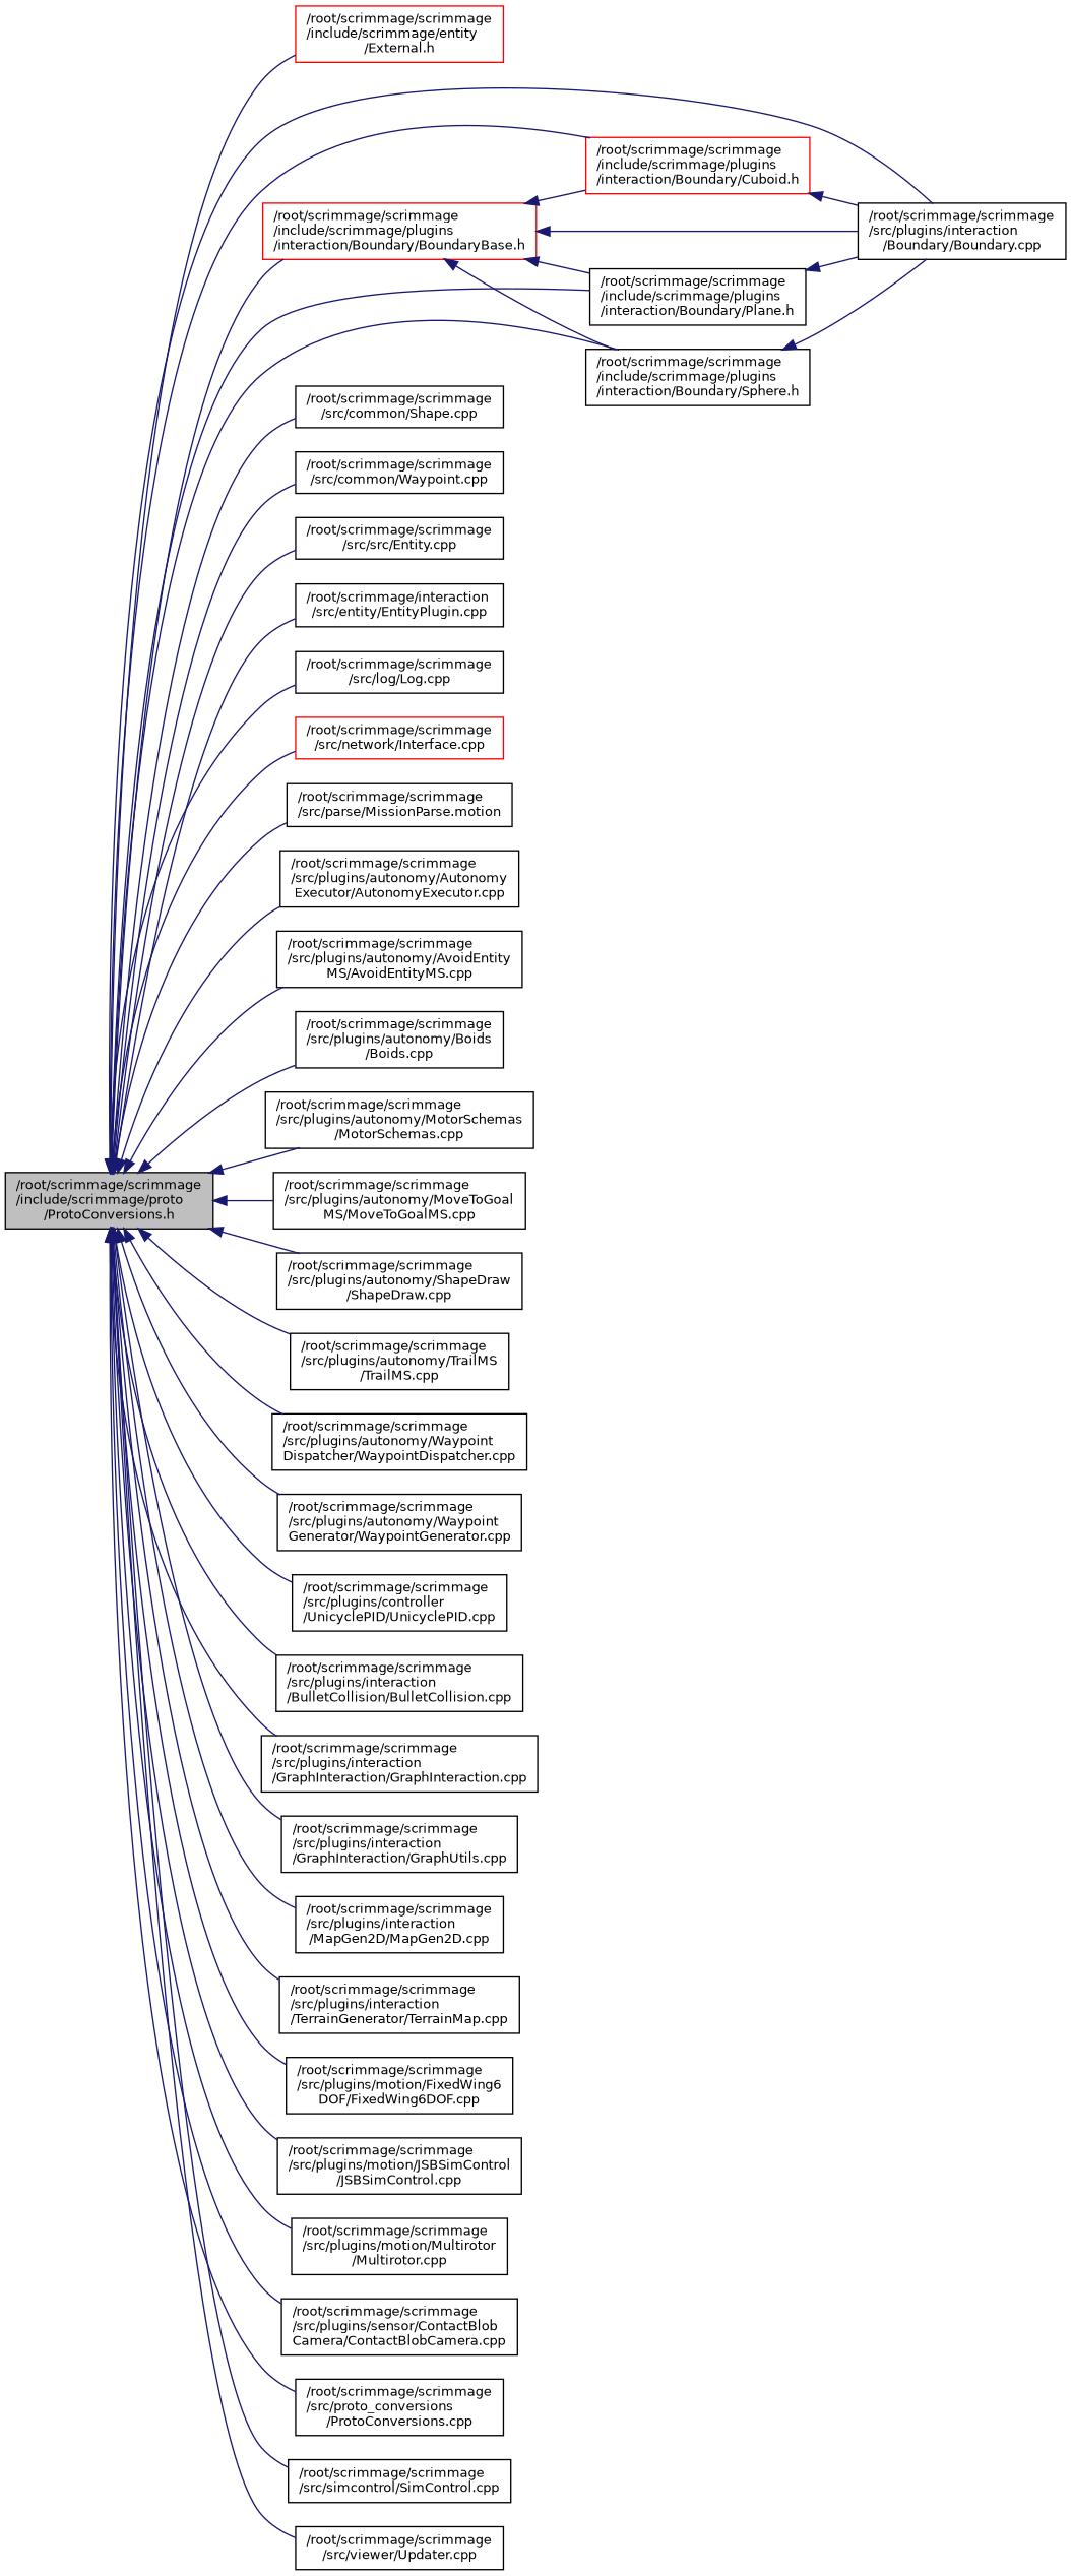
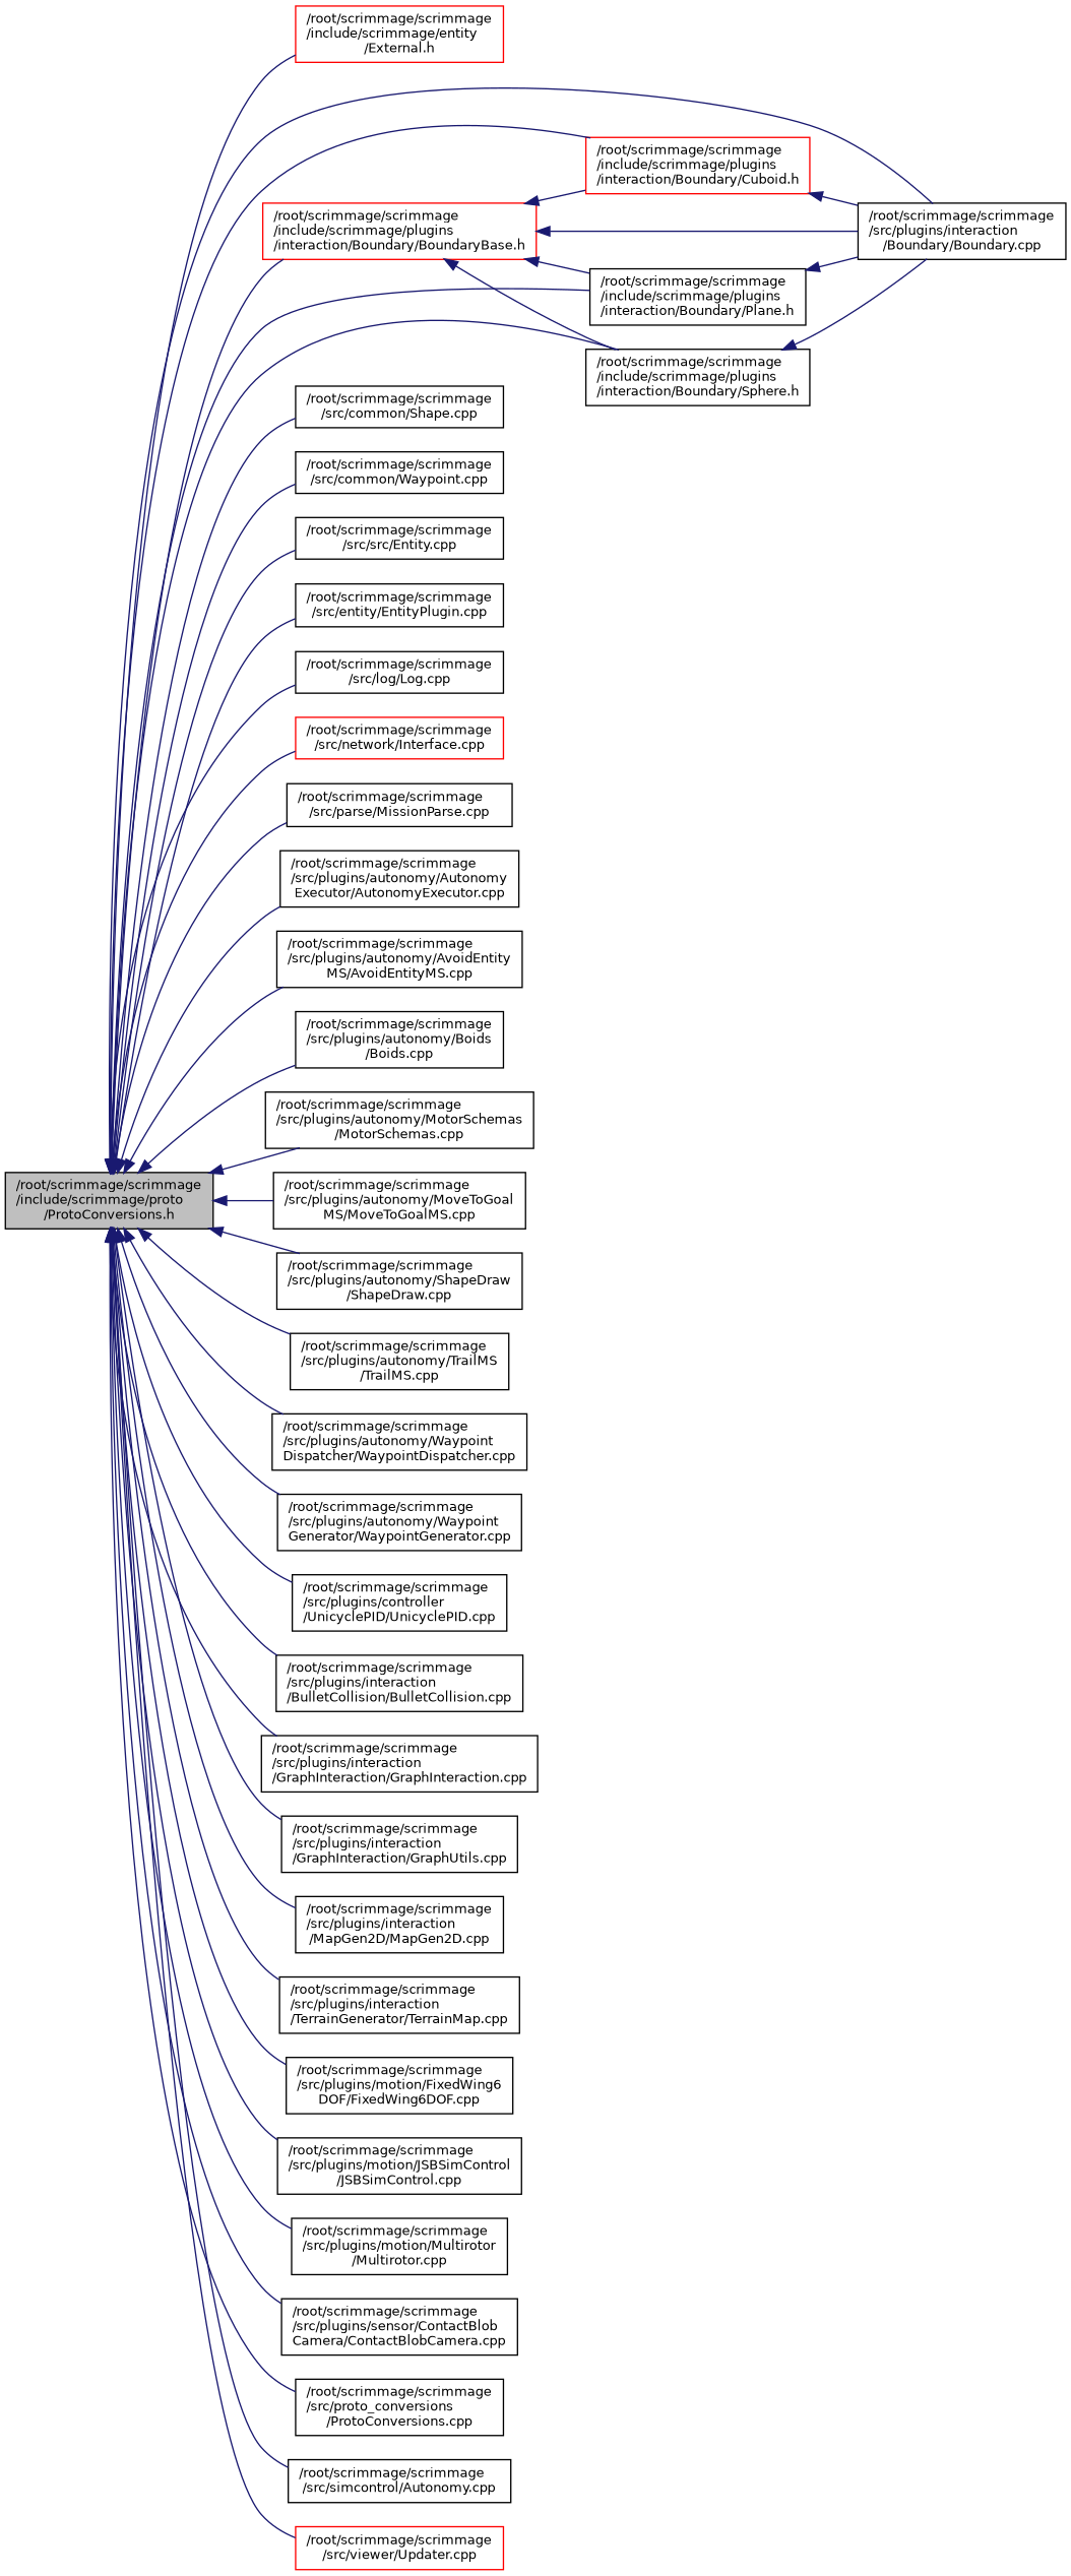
  digraph {
    rankdir=LR
    node [color=black fillcolor=white fontname=Helvetica fontsize=10 shape=record style=filled]
    edge [color=midnightblue dir=back fontname=Helvetica fontsize=10 labelfontname=Helvetica labelfontsize=10 style=solid]
    n1 [fillcolor=grey75 fontcolor=black height=0.2 label="/root/scrimmage/scrimmage\l/include/scrimmage/proto\l/ProtoConversions.h" width=0.4]
    n2 [color=red height=0.2 label="/root/scrimmage/scrimmage\l/include/scrimmage/entity\l/External.h" width=0.4]
    n3 [color=red height=0.2 label="/root/scrimmage/scrimmage\l/include/scrimmage/plugins\l/interaction/Boundary/BoundaryBase.h" width=0.4]
    n4 [color=red height=0.2 label="/root/scrimmage/scrimmage\l/include/scrimmage/plugins\l/interaction/Boundary/Cuboid.h" width=0.4]
    n5 [height=0.2 label="/root/scrimmage/scrimmage\l/src/plugins/interaction\l/Boundary/Boundary.cpp" width=0.4]
    n6 [height=0.2 label="/root/scrimmage/scrimmage\l/include/scrimmage/plugins\l/interaction/Boundary/Plane.h" width=0.4]
    n7 [height=0.2 label="/root/scrimmage/scrimmage\l/include/scrimmage/plugins\l/interaction/Boundary/Sphere.h" width=0.4]
    n8 [height=0.2 label="/root/scrimmage/scrimmage\l/src/common/Shape.cpp" width=0.4]
    n9 [height=0.2 label="/root/scrimmage/scrimmage\l/src/common/Waypoint.cpp" width=0.4]
    n10 [height=0.2 label="/root/scrimmage/scrimmage\l/src/src/Entity.cpp" width=0.4]
-   n11 [height=0.2 label="/root/scrimmage/interaction\l/src/entity/EntityPlugin.cpp" width=0.4]
+   n11 [height=0.2 label="/root/scrimmage/scrimmage\l/src/entity/EntityPlugin.cpp" width=0.4]
    n12 [height=0.2 label="/root/scrimmage/scrimmage\l/src/log/Log.cpp" width=0.4]
    n13 [color=red height=0.2 label="/root/scrimmage/scrimmage\l/src/network/Interface.cpp" width=0.4]
-   n14 [height=0.2 label="/root/scrimmage/scrimmage\l/src/parse/MissionParse.motion" width=0.4]
+   n14 [height=0.2 label="/root/scrimmage/scrimmage\l/src/parse/MissionParse.cpp" width=0.4]
    n15 [height=0.2 label="/root/scrimmage/scrimmage\l/src/plugins/autonomy/Autonomy\lExecutor/AutonomyExecutor.cpp" width=0.4]
    n16 [height=0.2 label="/root/scrimmage/scrimmage\l/src/plugins/autonomy/AvoidEntity\lMS/AvoidEntityMS.cpp" width=0.4]
    n17 [height=0.2 label="/root/scrimmage/scrimmage\l/src/plugins/autonomy/Boids\l/Boids.cpp" width=0.4]
    n18 [height=0.2 label="/root/scrimmage/scrimmage\l/src/plugins/autonomy/MotorSchemas\l/MotorSchemas.cpp" width=0.4]
    n19 [height=0.2 label="/root/scrimmage/scrimmage\l/src/plugins/autonomy/MoveToGoal\lMS/MoveToGoalMS.cpp" width=0.4]
    n20 [height=0.2 label="/root/scrimmage/scrimmage\l/src/plugins/autonomy/ShapeDraw\l/ShapeDraw.cpp" width=0.4]
    n21 [height=0.2 label="/root/scrimmage/scrimmage\l/src/plugins/autonomy/TrailMS\l/TrailMS.cpp" width=0.4]
    n22 [height=0.2 label="/root/scrimmage/scrimmage\l/src/plugins/autonomy/Waypoint\lDispatcher/WaypointDispatcher.cpp" width=0.4]
    n23 [height=0.2 label="/root/scrimmage/scrimmage\l/src/plugins/autonomy/Waypoint\lGenerator/WaypointGenerator.cpp" width=0.4]
    n24 [height=0.2 label="/root/scrimmage/scrimmage\l/src/plugins/controller\l/UnicyclePID/UnicyclePID.cpp" width=0.4]
    n25 [height=0.2 label="/root/scrimmage/scrimmage\l/src/plugins/interaction\l/BulletCollision/BulletCollision.cpp" width=0.4]
    n26 [height=0.2 label="/root/scrimmage/scrimmage\l/src/plugins/interaction\l/GraphInteraction/GraphInteraction.cpp" width=0.4]
    n27 [height=0.2 label="/root/scrimmage/scrimmage\l/src/plugins/interaction\l/GraphInteraction/GraphUtils.cpp" width=0.4]
    n28 [height=0.2 label="/root/scrimmage/scrimmage\l/src/plugins/interaction\l/MapGen2D/MapGen2D.cpp" width=0.4]
    n29 [height=0.2 label="/root/scrimmage/scrimmage\l/src/plugins/interaction\l/TerrainGenerator/TerrainMap.cpp" width=0.4]
    n30 [height=0.2 label="/root/scrimmage/scrimmage\l/src/plugins/motion/FixedWing6\lDOF/FixedWing6DOF.cpp" width=0.4]
    n31 [height=0.2 label="/root/scrimmage/scrimmage\l/src/plugins/motion/JSBSimControl\l/JSBSimControl.cpp" width=0.4]
    n32 [height=0.2 label="/root/scrimmage/scrimmage\l/src/plugins/motion/Multirotor\l/Multirotor.cpp" width=0.4]
    n33 [height=0.2 label="/root/scrimmage/scrimmage\l/src/plugins/sensor/ContactBlob\lCamera/ContactBlobCamera.cpp" width=0.4]
    n34 [height=0.2 label="/root/scrimmage/scrimmage\l/src/proto_conversions\l/ProtoConversions.cpp" width=0.4]
-   n35 [height=0.2 label="/root/scrimmage/scrimmage\l/src/simcontrol/SimControl.cpp" width=0.4]
-   n36 [height=0.2 label="/root/scrimmage/scrimmage\l/src/viewer/Updater.cpp" width=0.4]
+   n35 [height=0.2 label="/root/scrimmage/scrimmage\l/src/simcontrol/Autonomy.cpp" width=0.4]
+   n36 [color=red height=0.2 label="/root/scrimmage/scrimmage\l/src/viewer/Updater.cpp" width=0.4]
    n1 -> n2
    n1 -> n3
    n1 -> n4
    n1 -> n5
    n1 -> n6
    n1 -> n7
    n1 -> n8
    n1 -> n9
    n1 -> n10
    n1 -> n11
    n1 -> n12
    n1 -> n13
    n1 -> n14
    n1 -> n15
    n1 -> n16
    n1 -> n17
    n1 -> n18
    n1 -> n19
    n1 -> n20
    n1 -> n21
    n1 -> n22
    n1 -> n23
    n1 -> n24
    n1 -> n25
    n1 -> n26
    n1 -> n27
    n1 -> n28
    n1 -> n29
    n1 -> n30
    n1 -> n31
    n1 -> n32
    n1 -> n33
    n1 -> n34
    n1 -> n35
    n1 -> n36
    n3 -> n4
    n3 -> n5
    n3 -> n6
    n3 -> n7
    n4 -> n5
    n6 -> n5
    n7 -> n5
  }
